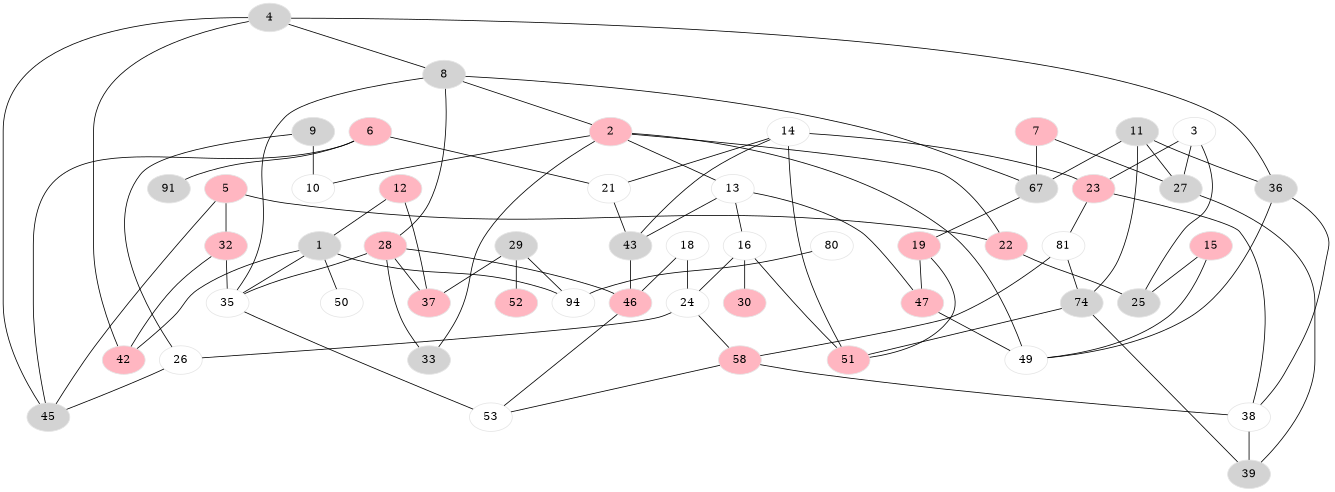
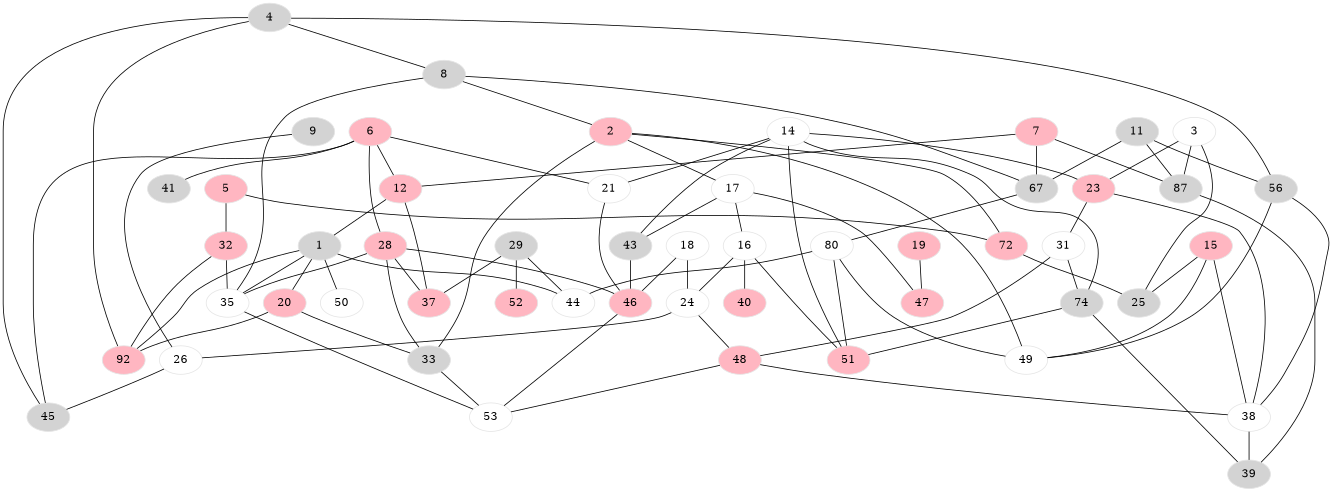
  graph {
    node [color=gray90 fillcolor=lightpink style=filled]
    1 [fillcolor=lightgrey]
+   20
    35 [fillcolor=white]
-   44 [fillcolor=white label=94]
+   44 [fillcolor=white]
    50 [fillcolor=white]
-   42
+   42 [label=92]
    33 [fillcolor=lightgrey]
    53 [fillcolor=white]
-   10 [fillcolor=white]
    2
-   22
+   22 [label=72]
    49 [fillcolor=white]
-   13 [fillcolor=white]
+   13 [fillcolor=white label=17]
    25 [fillcolor=lightgrey]
    3 [fillcolor=white]
    23
-   27 [fillcolor=lightgrey]
+   27 [fillcolor=lightgrey label=87]
    38 [fillcolor=white]
-   31 [fillcolor=white label=81]
+   31 [fillcolor=white]
    39 [fillcolor=lightgrey]
    4 [fillcolor=lightgrey]
    8 [fillcolor=lightgrey]
-   36 [fillcolor=lightgrey]
+   36 [fillcolor=lightgrey label=56]
    45 [fillcolor=lightgrey]
    n25 [fillcolor=lightgrey label=67]
    5
    32
    21 [fillcolor=white]
    43 [fillcolor=lightgrey]
    6
    12
    28
-   41 [fillcolor=lightgrey label=91]
+   41 [fillcolor=lightgrey]
    37
    46
    7
    n37 [fillcolor=white label=80]
    9 [fillcolor=lightgrey]
    26 [fillcolor=white]
    16 [fillcolor=white]
    47
    11 [fillcolor=lightgrey]
    51
-   30
+   30 [label=40]
    24 [fillcolor=white]
    14 [fillcolor=white]
    n47 [fillcolor=lightgrey label=74]
    15
-   48 [label=58]
+   48
    18 [fillcolor=white]
    19
    29 [fillcolor=lightgrey]
    52
+   1 -- 20
    1 -- 35
    1 -- 44
    1 -- 50
    1 -- 42
+   20 -- 42
+   20 -- 33
    35 -- 53
+   33 -- 53
    2 -- 33
-   2 -- 10
    2 -- 22
    2 -- 49
    2 -- 13
    22 -- 25
    13 -- 43
    13 -- 16
    13 -- 47
    3 -- 25
    3 -- 23
    3 -- 27
    23 -- 38
    23 -- 31
    27 -- 39
    38 -- 39
    31 -- n47
    31 -- 48
    4 -- 42
    4 -- 8
    4 -- 36
    4 -- 45
    8 -- 35
    8 -- 2
    8 -- n25
    36 -- 49
    36 -- 38
-   n25 -- 19
+   n25 -- n37
    5 -- 22
-   5 -- 45
    5 -- 32
    32 -- 35
    32 -- 42
-   21 -- 43
+   21 -- 46
    43 -- 46
    6 -- 45
    6 -- 21
-   8 -- 28
+   6 -- 12
+   6 -- 28
    6 -- 41
    12 -- 1
    12 -- 37
    28 -- 35
    28 -- 33
    28 -- 37
    28 -- 46
    46 -- 53
    7 -- 27
    7 -- n25
+   7 -- 12
    n37 -- 44
-   47 -- 49
-   19 -- 51
-   9 -- 10
+   n37 -- 49
+   n37 -- 51
    9 -- 26
    26 -- 45
    16 -- 51
    16 -- 30
    16 -- 24
    11 -- 27
    11 -- 36
    11 -- n25
    24 -- 26
    24 -- 48
    14 -- 23
    14 -- 21
    14 -- 43
    14 -- 51
-   11 -- n47
+   14 -- n47
    n47 -- 39
    n47 -- 51
    15 -- 49
    15 -- 25
+   15 -- 38
    48 -- 53
    48 -- 38
    18 -- 46
    18 -- 24
    19 -- 47
    29 -- 44
    29 -- 37
    29 -- 52
  }
